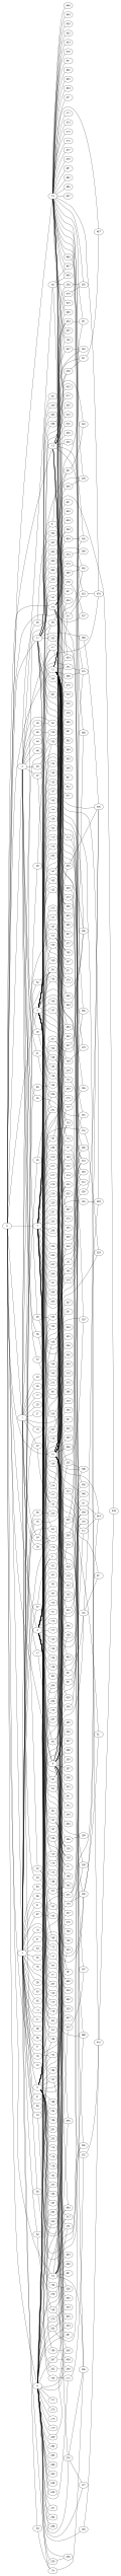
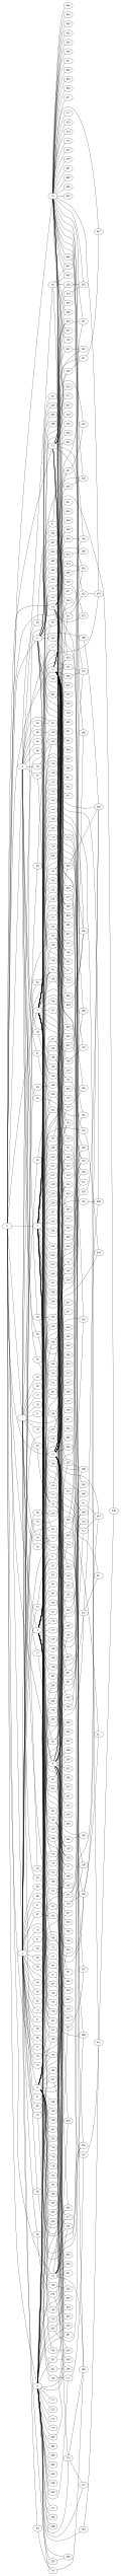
  graph {
    fontname="Noto Sans"
    rankdir=LR
    node [fontname="Noto Sans"]
    edge [fontname="Noto Sans"]
    0
    1
    2
    3
    4
    5
    6
    7
    8
    9
    10
    11
    12
    13
    14
    15
    16
    394
    32
    34
    33
    17
    18
    19
    20
    21
    22
    23
    24
    25
    26
    27
    28
    29
    30
    31
    470
    35
    36
    37
    38
    39
    40
    41
    42
    43
    44
    45
    46
    47
    48
    49
    50
    51
    52
    53
    54
    55
    56
    57
    58
    59
    60
    61
    62
    63
    64
    65
    66
    67
    68
    69
    70
    71
    72
    73
    74
    75
    76
    77
    78
    79
    80
    81
    82
    83
    84
    85
    86
    87
    128
    88
    89
    90
    91
    92
    93
    94
    95
    96
    97
    98
    99
    100
    101
    102
    103
    104
    105
    106
    107
    108
    109
    110
    111
    112
    113
    114
    115
    116
    117
    118
    119
    120
    121
    122
    123
    124
    125
    126
    127
    424
    129
    130
    131
    132
    133
    134
    135
    136
    137
    138
    139
    140
    141
    142
    143
    144
    145
    146
    147
    148
    149
    150
    151
    152
    153
    154
    155
    156
    157
    158
    159
    160
    161
    162
    163
    164
    165
    166
    167
    168
    169
    170
    171
    172
    173
    395
    174
    175
    176
    177
    178
    179
    180
    181
    182
    183
    184
    185
    186
    187
    188
    189
    190
    191
    192
    193
    194
    195
    196
    197
    198
    199
    200
    201
    202
    203
    204
    205
    494
    206
    207
    208
    209
    210
    211
    212
    213
    214
    215
    216
    217
    218
    219
    220
    221
    222
    223
    224
    225
    226
    227
+   228
    229
    230
    231
    232
    233
    234
    235
    236
    237
    238
    239
    240
    241
    242
    256
    258
    259
    260
    261
    262
    257
    264
    265
    266
    267
    268
    269
    270
    271
    272
    273
    274
    275
    276
    277
    278
    279
    280
    281
    282
    283
    263
    243
    244
    245
    246
    247
    248
    249
    250
    251
    252
    253
    254
    255
    324
    284
    285
    286
    287
    288
    289
    290
    291
    292
    293
    294
    295
    296
    297
    298
    299
    300
    301
    302
    303
    304
    305
    306
    307
    308
    309
    310
    311
    312
    313
    314
    315
    316
    317
    318
    319
    320
    321
    322
    323
    325
    326
    327
    328
    329
    330
    331
    332
    333
    334
    335
    336
    337
    338
    339
    340
    341
    342
    343
    344
    345
    346
    347
    348
    349
    350
    351
    352
    354
    355
    356
    357
    358
    353
    360
    361
    362
    359
    364
    365
    366
    367
    368
    369
    370
    363
    384
    386
    387
    n380 [label=788]
    389
    390
    385
    392
    393
    396
    397
    398
    399
    400
    401
    402
    403
    404
    405
    406
    407
    408
    409
    410
    411
    412
    413
    414
    415
    416
    391
    371
    372
    373
    374
    375
    376
    377
    378
    379
    380
    381
    382
    383
    417
    418
    419
    420
    421
    422
    423
    425
    426
    427
    428
    429
    430
    431
    432
    433
    434
    435
    436
    437
    438
    439
    440
    441
    442
    443
    444
    445
    446
    447
    448
    449
    450
    451
    452
    453
    454
    455
    456
    457
    458
    459
    460
    461
    462
    463
    464
    465
    466
    467
    468
    469
    471
    472
    473
    474
    475
    476
    477
    478
    479
    480
    481
    482
    483
    484
    485
    486
    487
    488
    489
    490
    491
    492
    493
    495
    496
    497
    498
    499
    0 -- 1
    0 -- 2
    0 -- 3
    0 -- 4
    0 -- 5
    0 -- 6
    0 -- 7
    0 -- 8
    0 -- 9
    0 -- 10
    0 -- 11
    0 -- 12
    0 -- 13
    0 -- 14
    0 -- 15
    0 -- 16
    0 -- 394
    1 -- 32
    1 -- 34
-   32 -- 33
+   1 -- 33
    1 -- 17
    1 -- 18
    1 -- 19
    1 -- 20
    1 -- 21
    1 -- 22
    1 -- 23
    1 -- 24
    1 -- 25
    1 -- 26
    1 -- 27
    1 -- 28
    1 -- 29
    1 -- 30
    1 -- 31
    1 -- 470
    2 -- 35
    2 -- 36
    2 -- 37
    2 -- 38
    2 -- 39
    2 -- 40
    2 -- 41
    2 -- 42
    2 -- 43
    2 -- 44
    2 -- 45
    2 -- 46
    2 -- 47
    2 -- 48
    2 -- 49
    2 -- 50
    3 -- 51
    3 -- 52
    3 -- 53
    3 -- 54
    3 -- 55
    3 -- 56
    3 -- 57
    3 -- 58
    3 -- 59
    3 -- 60
    3 -- 61
    3 -- 62
    3 -- 63
    3 -- 64
    3 -- 65
    3 -- 66
    3 -- 67
    3 -- 68
    3 -- 69
    3 -- 70
    3 -- 71
    3 -- 72
    3 -- 73
    3 -- 74
    3 -- 75
    3 -- 76
    3 -- 77
    3 -- 78
    3 -- 79
    3 -- 80
    3 -- 81
    3 -- 82
    3 -- 83
    3 -- 84
    3 -- 85
    3 -- 86
    3 -- 87
    4 -- 128
    4 -- 88
    4 -- 89
    4 -- 90
    4 -- 91
    4 -- 92
    4 -- 93
    4 -- 94
    4 -- 95
    4 -- 96
    4 -- 97
    4 -- 98
    4 -- 99
    4 -- 100
    4 -- 101
    4 -- 102
    4 -- 103
    4 -- 104
    4 -- 105
    4 -- 106
    4 -- 107
    4 -- 108
    4 -- 109
    4 -- 110
    4 -- 111
    4 -- 112
    4 -- 113
    4 -- 114
    4 -- 115
    4 -- 116
    4 -- 117
    4 -- 118
    4 -- 119
    4 -- 120
    4 -- 121
    4 -- 122
    4 -- 123
    4 -- 124
    4 -- 125
    4 -- 126
    4 -- 127
    4 -- 424
    5 -- 129
    5 -- 130
    5 -- 131
    5 -- 132
    5 -- 133
    5 -- 134
    5 -- 135
    5 -- 136
    5 -- 137
    5 -- 138
    5 -- 139
    5 -- 140
    5 -- 141
    5 -- 142
    5 -- 143
    5 -- 144
    5 -- 145
    5 -- 146
    5 -- 147
    5 -- 148
    5 -- 149
    5 -- 150
    5 -- 151
    5 -- 152
    5 -- 153
    5 -- 154
    5 -- 155
    5 -- 156
    5 -- 157
    5 -- 158
    5 -- 159
    5 -- 160
    5 -- 161
    5 -- 162
    5 -- 163
    5 -- 164
    5 -- 165
    5 -- 166
    5 -- 167
    5 -- 168
    5 -- 169
    5 -- 170
    5 -- 171
    5 -- 172
    5 -- 173
    5 -- 395
    6 -- 53
    6 -- 174
    6 -- 175
    6 -- 176
    6 -- 177
    6 -- 178
    6 -- 179
    6 -- 180
    6 -- 181
    6 -- 182
    6 -- 183
    6 -- 184
    6 -- 185
    6 -- 186
    6 -- 187
    6 -- 188
    6 -- 189
    6 -- 190
    6 -- 191
    6 -- 192
    6 -- 193
    6 -- 194
    6 -- 195
    6 -- 196
    6 -- 197
    6 -- 198
    6 -- 199
    6 -- 200
    6 -- 201
    6 -- 202
    6 -- 203
    6 -- 204
    6 -- 205
    6 -- 494
    7 -- 9
    7 -- 56
    7 -- 80
    7 -- 206
    7 -- 207
    7 -- 208
    7 -- 209
    7 -- 210
    7 -- 211
    7 -- 212
    7 -- 213
    7 -- 214
    7 -- 215
    7 -- 216
    7 -- 217
    7 -- 218
    7 -- 219
    7 -- 220
    7 -- 221
    7 -- 222
    7 -- 223
    7 -- 224
    7 -- 225
    7 -- 226
    7 -- 227
+   7 -- 228
    7 -- 229
    7 -- 230
    7 -- 231
    7 -- 232
    7 -- 233
    7 -- 234
    7 -- 235
    7 -- 236
    7 -- 237
    7 -- 238
    7 -- 239
    7 -- 240
    7 -- 241
    7 -- 242
    8 -- 256
    8 -- 258
    8 -- 259
    8 -- 260
    8 -- 261
    8 -- 262
    8 -- 257
    8 -- 264
    8 -- 265
    8 -- 266
    8 -- 267
    8 -- 268
    8 -- 269
    8 -- 270
    8 -- 271
    8 -- 272
    8 -- 273
    8 -- 274
    8 -- 275
    8 -- 276
    8 -- 277
    8 -- 278
    8 -- 279
    8 -- 280
    8 -- 281
    8 -- 282
    8 -- 283
    8 -- 263
    8 -- 243
    8 -- 244
    8 -- 245
    8 -- 246
    8 -- 247
    8 -- 248
    8 -- 249
    8 -- 250
    8 -- 251
    8 -- 252
    8 -- 253
    8 -- 254
    8 -- 255
    8 -- 324
    9 -- 248
    9 -- 284
    9 -- 285
    9 -- 286
    9 -- 287
    9 -- 288
    9 -- 289
    9 -- 290
    9 -- 291
    9 -- 292
    9 -- 293
    9 -- 294
    9 -- 295
    9 -- 296
    9 -- 297
    9 -- 298
    9 -- 299
    9 -- 300
    9 -- 301
    9 -- 302
    9 -- 303
    9 -- 304
    9 -- 305
    10 -- 20
    10 -- 125
    10 -- 324
    10 -- 306
    10 -- 307
    10 -- 308
    10 -- 309
    10 -- 310
    10 -- 311
    10 -- 312
    10 -- 313
    10 -- 314
    10 -- 315
    10 -- 316
    10 -- 317
    10 -- 318
    10 -- 319
    10 -- 320
    10 -- 321
    10 -- 322
    10 -- 323
    10 -- 325
    10 -- 326
    10 -- 327
    10 -- 328
    10 -- 329
    10 -- 330
    10 -- 331
    10 -- 332
    10 -- 333
    10 -- 334
    10 -- 335
    10 -- 336
    10 -- 337
    10 -- 338
    10 -- 339
    10 -- 340
    10 -- 341
    10 -- 342
    10 -- 343
    10 -- 344
    10 -- 345
    10 -- 346
    10 -- 347
    10 -- 348
    10 -- 349
    10 -- 350
    10 -- 351
    11 -- 90
    11 -- 169
    11 -- 352
    11 -- 354
    11 -- 355
    11 -- 356
    11 -- 357
    11 -- 358
    11 -- 353
    11 -- 360
    11 -- 361
    11 -- 362
    11 -- 359
    11 -- 364
    11 -- 365
    11 -- 366
    11 -- 367
    11 -- 368
    11 -- 369
    11 -- 370
    11 -- 363
    12 -- 394
    12 -- 395
    12 -- 384
    12 -- 386
    12 -- 387
    12 -- n380
    12 -- 389
    12 -- 390
    12 -- 385
    12 -- 392
    12 -- 393
    12 -- 396
    12 -- 397
    12 -- 398
    12 -- 399
    12 -- 400
    12 -- 401
    12 -- 402
    12 -- 403
    12 -- 404
    12 -- 405
    12 -- 406
    12 -- 407
    12 -- 408
    12 -- 409
    12 -- 410
    12 -- 411
    12 -- 412
    12 -- 413
    12 -- 414
    12 -- 415
    12 -- 416
    12 -- 391
    12 -- 371
    12 -- 372
    12 -- 373
    12 -- 374
    12 -- 375
    12 -- 376
    12 -- 377
    12 -- 378
    12 -- 379
    12 -- 380
    12 -- 381
    12 -- 382
    12 -- 383
    13 -- 424
    13 -- 417
    13 -- 418
    13 -- 419
    13 -- 420
    13 -- 421
    13 -- 422
    13 -- 423
    13 -- 425
    13 -- 426
    13 -- 427
    13 -- 428
    13 -- 429
    13 -- 430
    13 -- 431
    13 -- 432
    13 -- 433
    13 -- 434
    13 -- 435
    13 -- 436
    14 -- 155
    14 -- 437
    14 -- 438
    14 -- 439
    14 -- 440
    14 -- 441
    14 -- 442
    14 -- 443
    14 -- 444
    14 -- 445
    14 -- 446
    15 -- 470
    15 -- 122
    15 -- 447
    15 -- 448
    15 -- 449
    15 -- 450
    15 -- 451
    15 -- 452
    15 -- 453
    15 -- 454
    15 -- 455
    15 -- 456
    15 -- 457
    15 -- 458
    15 -- 459
    15 -- 460
    15 -- 461
    15 -- 462
    15 -- 463
    15 -- 464
    15 -- 465
    15 -- 466
    15 -- 467
    15 -- 468
    15 -- 469
    15 -- 471
    15 -- 472
    15 -- 473
    15 -- 474
    15 -- 475
    15 -- 476
    15 -- 477
    15 -- 478
    15 -- 479
    15 -- 480
    15 -- 481
    15 -- 482
    15 -- 483
    15 -- 484
    15 -- 485
    15 -- 486
    15 -- 487
    16 -- 494
    16 -- 488
    16 -- 489
    16 -- 490
    16 -- 491
    16 -- 492
    16 -- 493
    16 -- 495
    16 -- 496
    16 -- 497
    16 -- 498
    16 -- 499
    32 -- 69
    34 -- 53
    34 -- 56
    34 -- 77
    33 -- 106
    33 -- 205
    17 -- 333
    18 -- 239
    18 -- 396
    18 -- 397
    20 -- 393
    21 -- 490
    22 -- 152
    24 -- 252
    25 -- 242
    28 -- n380
    30 -- 77
    35 -- 296
    36 -- 84
    37 -- 110
    38 -- 136
    39 -- 50
    40 -- 42
    40 -- 109
    40 -- 150
    41 -- 206
    42 -- 366
    42 -- 451
    43 -- 103
    45 -- 391
    46 -- 230
    46 -- 460
    46 -- 467
    46 -- 489
    47 -- 242
    47 -- 403
    49 -- 105
    49 -- 152
    52 -- 56
    56 -- 364
    57 -- 91
    59 -- 220
    60 -- 246
    61 -- 311
    61 -- 434
    62 -- 278
    64 -- 79
    66 -- 243
    70 -- 192
    70 -- 337
    73 -- 184
    74 -- 168
    74 -- 317
    75 -- 387
    76 -- 118
    79 -- 496
    80 -- 223
    84 -- 261
    85 -- 164
    87 -- 163
    90 -- 457
    91 -- 139
    91 -- 155
    92 -- 322
    93 -- 139
    94 -- 329
    95 -- 138
    95 -- 483
    96 -- 221
    97 -- 203
    101 -- 129
    101 -- 330
    102 -- 149
    103 -- 366
    103 -- 418
    104 -- 153
    105 -- 153
    108 -- 171
    108 -- 172
    111 -- 324
    112 -- 489
    113 -- 253
    115 -- 490
    116 -- 195
    119 -- 181
    119 -- 374
    120 -- 488
    121 -- 400
    127 -- 129
    127 -- 179
    127 -- 198
    130 -- 253
    131 -- 343
    132 -- 407
    136 -- 153
    140 -- 198
    140 -- 272
    141 -- 370
    141 -- n380
    142 -- 478
    145 -- 313
    146 -- 190
    147 -- 169
    147 -- 200
    147 -- 226
    147 -- 465
    148 -- 314
    148 -- 445
    149 -- 379
    151 -- 177
    152 -- 246
    152 -- 293
    154 -- 484
    155 -- 216
    157 -- 180
    158 -- 497
    159 -- 308
    160 -- 365
    161 -- 466
    161 -- 469
    162 -- 385
    166 -- 215
    167 -- 498
    168 -- 181
    168 -- 200
    169 -- 320
    171 -- 293
    395 -- 475
    175 -- 320
    177 -- 356
    179 -- 200
    179 -- 338
    185 -- 316
    186 -- 275
    189 -- 260
    191 -- 484
    194 -- 326
    195 -- 412
    197 -- 276
    197 -- 428
    199 -- 326
    200 -- 321
    200 -- 409
    202 -- 248
    203 -- 307
    204 -- 386
    205 -- 343
    205 -- 410
    206 -- 325
    207 -- 272
    207 -- 475
    212 -- 223
    213 -- 377
    214 -- 260
    214 -- 371
    216 -- 328
    222 -- 494
    226 -- 431
+   228 -- 454
    230 -- 455
    232 -- 421
    235 -- 409
    236 -- 344
    236 -- 492
    237 -- 254
    238 -- 349
    238 -- 392
    259 -- 429
    261 -- 302
    262 -- 305
    262 -- 317
    262 -- 495
    257 -- 425
    265 -- 483
    266 -- 459
    267 -- 438
    267 -- 480
    269 -- 438
    270 -- 304
    275 -- 332
    276 -- 277
    276 -- 496
-   199 -- 281
+   278 -- 281
    278 -- 329
    244 -- 255
    244 -- 454
    245 -- 416
    247 -- 410
    250 -- 256
    255 -- 308
    286 -- 299
    289 -- 446
    290 -- 312
    300 -- 445
    301 -- 405
    302 -- 331
    302 -- 406
    311 -- 423
    312 -- 343
    318 -- 496
    319 -- 456
    323 -- 494
    327 -- 436
    332 -- 416
    333 -- 348
    344 -- 468
    350 -- 406
    354 -- 396
    355 -- 454
    358 -- 434
    361 -- 371
    364 -- 396
    368 -- 406
    389 -- 465
    398 -- 475
    400 -- 406
    404 -- 436
    408 -- 488
    413 -- 495
    414 -- 465
    416 -- 439
    391 -- 422
    372 -- 410
    373 -- 390
    418 -- 437
    419 -- 455
    423 -- 470
    427 -- 442
    431 -- 487
    434 -- 451
    440 -- 478
    486 -- 494
  }
